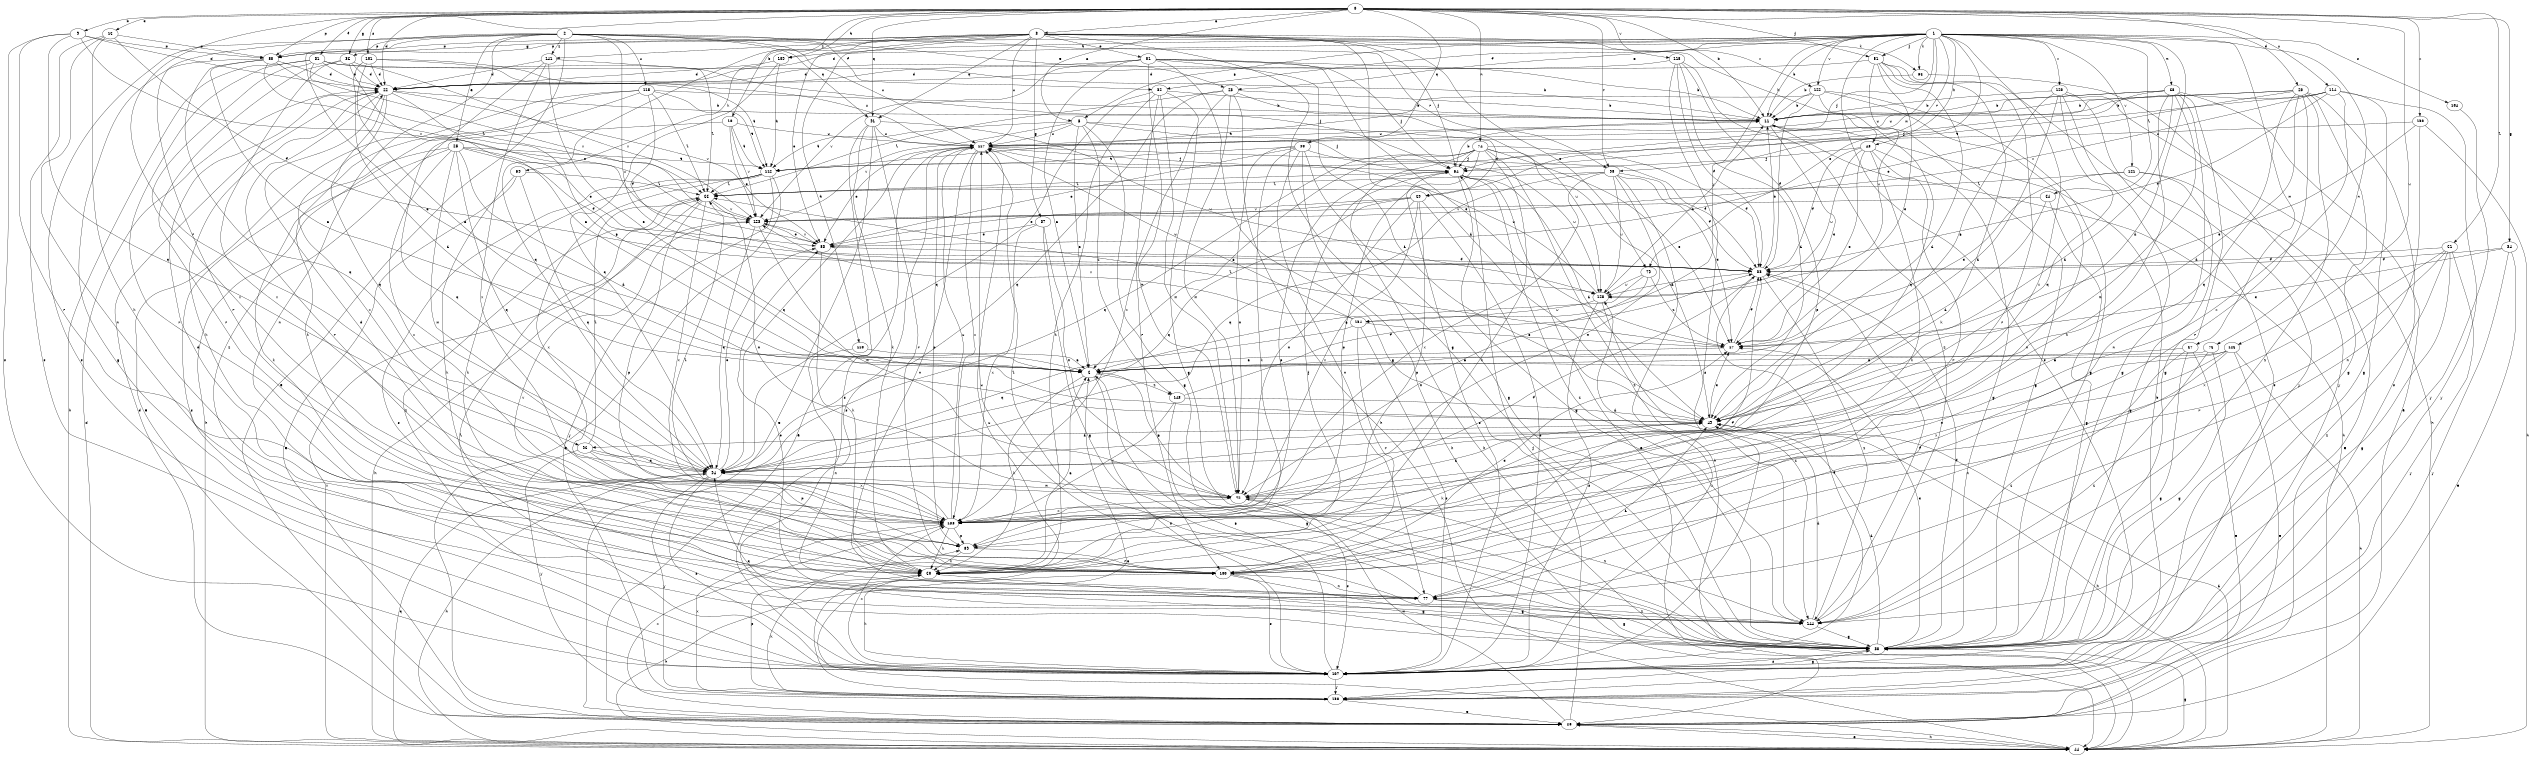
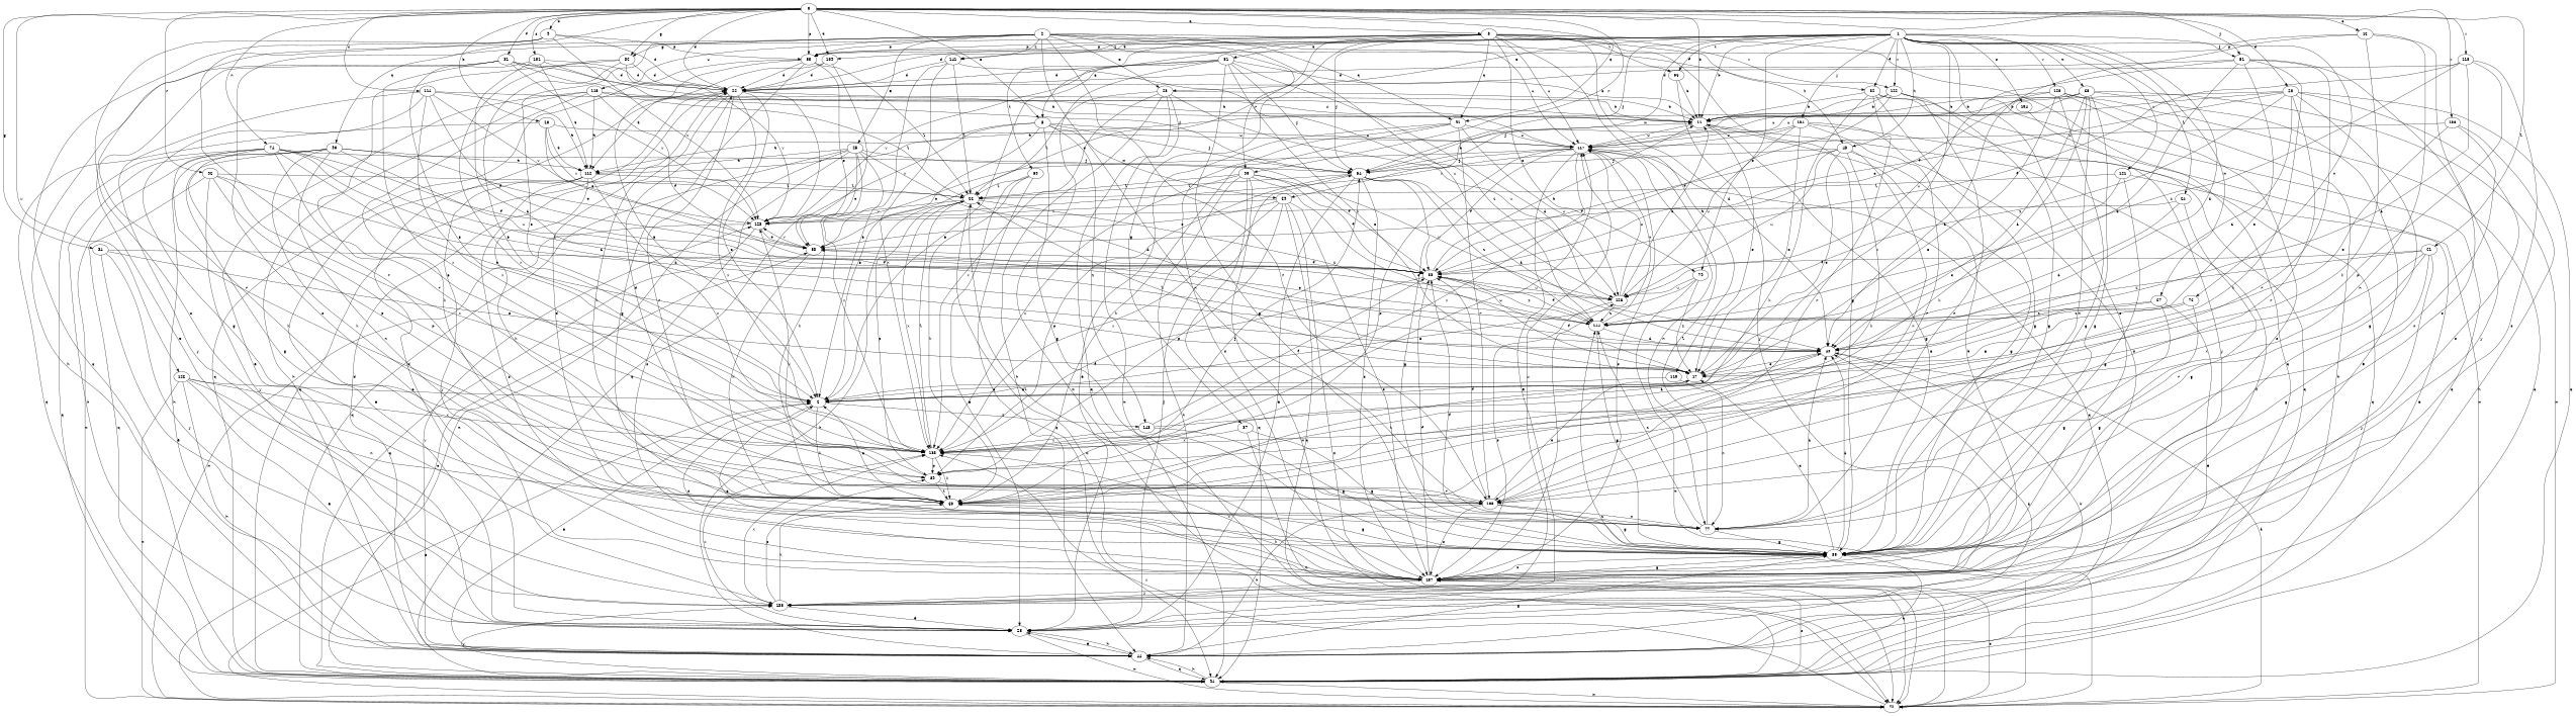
  strict digraph {
    fontname="DejaVu Sans Mono"
    node [fontname="DejaVu Sans Mono"]
    edge [fontname="DejaVu Sans Mono"]
    0
    3
    5
    9
    10
    11
    16
    20
    22
    31
    34
    36
    51
    61
    74
    88
    90
    91
    96
    98
    101
    109
    114
    118
    126
    130
    43
    49
    54
    56
    79
    122
    117
    141
    37
    38
    59
    81
    83
    94
    110
    69
    6
    112
    123
    143
    107
    100
    17
    44
    77
    60
    33
    144
    133
    28
    138
    128
    89
    66
    72
    1
    23
    32
    64
    67
    68
    76
    104
    120
    121
    134
    2
    25
    115
    0 -> 3 [label=a]
    0 -> 5 [label=a]
    0 -> 9 [label=b]
    0 -> 10 [label=b]
    0 -> 11 [label=b]
    0 -> 16 [label=c]
    0 -> 20 [label=d]
    0 -> 22 [label=d]
    0 -> 31 [label=f]
    0 -> 34 [label=g]
    0 -> 36 [label=g]
    0 -> 51 [label=j]
    0 -> 61 [label=l]
    0 -> 74 [label=n]
    0 -> 88 [label=p]
    0 -> 90 [label=q]
    0 -> 91 [label=q]
    0 -> 96 [label=r]
    0 -> 98 [label=r]
    0 -> 101 [label=s]
    0 -> 109 [label=t]
    0 -> 114 [label=u]
    0 -> 118 [label=v]
    0 -> 126 [label=w]
    0 -> 130 [label=x]
    3 -> 36 [label=g]
    3 -> 88 [label=p]
    3 -> 91 [label=q]
    3 -> 43 [label=h]
    3 -> 49 [label=i]
    3 -> 54 [label=j]
    3 -> 56 [label=k]
    3 -> 79 [label=o]
    3 -> 122 [label=v]
    3 -> 117 [label=u]
    3 -> 141 [label=z]
    3 -> 37 [label=g]
    3 -> 38 [label=g]
    3 -> 59 [label=k]
    3 -> 81 [label=o]
    3 -> 83 [label=o]
    3 -> 94 [label=q]
    3 -> 110 [label=t]
    5 -> 54 [label=j]
    5 -> 117 [label=u]
    5 -> 38 [label=g]
    5 -> 69 [label=m]
    5 -> 6 [label=a]
    5 -> 112 [label=t]
    5 -> 123 [label=v]
    5 -> 143 [label=z]
    9 -> 22 [label=d]
    9 -> 88 [label=p]
    9 -> 94 [label=q]
    9 -> 123 [label=v]
    9 -> 107 [label=s]
    9 -> 100 [label=r]
    10 -> 117 [label=u]
    10 -> 83 [label=o]
    10 -> 94 [label=q]
    10 -> 112 [label=t]
    10 -> 123 [label=v]
    11 -> 117 [label=u]
    11 -> 38 [label=g]
    11 -> 17 [label=c]
    11 -> 44 [label=h]
    16 -> 88 [label=p]
    16 -> 107 [label=s]
    16 -> 77 [label=n]
    16 -> 60 [label=k]
    16 -> 33 [label=f]
    20 -> 11 [label=b]
    20 -> 49 [label=i]
    20 -> 117 [label=u]
    20 -> 38 [label=g]
    20 -> 83 [label=o]
    20 -> 94 [label=q]
    20 -> 107 [label=s]
    20 -> 100 [label=r]
    20 -> 144 [label=z]
    22 -> 11 [label=b]
    22 -> 94 [label=q]
    22 -> 6 [label=a]
    22 -> 123 [label=v]
    22 -> 100 [label=r]
    22 -> 60 [label=k]
    22 -> 133 [label=x]
    31 -> 11 [label=b]
    31 -> 22 [label=d]
    31 -> 54 [label=j]
    31 -> 123 [label=v]
    31 -> 100 [label=r]
    31 -> 44 [label=h]
    31 -> 133 [label=x]
    34 -> 17 [label=c]
    34 -> 33 [label=f]
    34 -> 28 [label=e]
    34 -> 138 [label=y]
    36 -> 22 [label=d]
    36 -> 6 [label=a]
    36 -> 123 [label=v]
    36 -> 100 [label=r]
    36 -> 133 [label=x]
    51 -> 22 [label=d]
    51 -> 49 [label=i]
    51 -> 100 [label=r]
    51 -> 17 [label=c]
    51 -> 60 [label=k]
    51 -> 138 [label=y]
    51 -> 128 [label=w]
    61 -> 38 [label=g]
    61 -> 100 [label=r]
    61 -> 33 [label=f]
    61 -> 144 [label=z]
    61 -> 133 [label=x]
    61 -> 138 [label=y]
    74 -> 49 [label=i]
    74 -> 54 [label=j]
    74 -> 94 [label=q]
    74 -> 6 [label=a]
    74 -> 17 [label=c]
    74 -> 44 [label=h]
    74 -> 60 [label=k]
    74 -> 33 [label=f]
    74 -> 144 [label=z]
    74 -> 89 [label=p]
    88 -> 22 [label=d]
    88 -> 38 [label=g]
    88 -> 83 [label=o]
    88 -> 94 [label=q]
    88 -> 6 [label=a]
    88 -> 66 [label=l]
    90 -> 38 [label=g]
    90 -> 83 [label=o]
    90 -> 112 [label=t]
    90 -> 44 [label=h]
    90 -> 77 [label=n]
    90 -> 60 [label=k]
    90 -> 128 [label=w]
    90 -> 72 [label=m]
    91 -> 117 [label=u]
    91 -> 107 [label=s]
    91 -> 100 [label=r]
    91 -> 60 [label=k]
    91 -> 28 [label=e]
    91 -> 128 [label=w]
-   49 -> 96 [label=i]
+   96 -> 49 [label=i]
    96 -> 94 [label=q]
    96 -> 133 [label=x]
    96 -> 138 [label=y]
    96 -> 89 [label=p]
    96 -> 66 [label=l]
    98 -> 94 [label=q]
    98 -> 17 [label=c]
    98 -> 44 [label=h]
    98 -> 33 [label=f]
    98 -> 133 [label=x]
    98 -> 128 [label=w]
    98 -> 66 [label=l]
    98 -> 72 [label=m]
    101 -> 22 [label=d]
    101 -> 49 [label=i]
    101 -> 117 [label=u]
    101 -> 6 [label=a]
    101 -> 112 [label=t]
    109 -> 22 [label=d]
    109 -> 94 [label=q]
    109 -> 112 [label=t]
    114 -> 11 [label=b]
    114 -> 38 [label=g]
    114 -> 112 [label=t]
    114 -> 123 [label=v]
    114 -> 33 [label=f]
    114 -> 133 [label=x]
    114 -> 138 [label=y]
    118 -> 22 [label=d]
    118 -> 49 [label=i]
    118 -> 107 [label=s]
    118 -> 33 [label=f]
    118 -> 144 [label=z]
    118 -> 89 [label=p]
    126 -> 6 [label=a]
    126 -> 44 [label=h]
    126 -> 77 [label=n]
    126 -> 133 [label=x]
    126 -> 28 [label=e]
    126 -> 72 [label=m]
    130 -> 117 [label=u]
    130 -> 17 [label=c]
    130 -> 44 [label=h]
    130 -> 77 [label=n]
    43 -> 54 [label=j]
    43 -> 38 [label=g]
    43 -> 100 [label=r]
    43 -> 17 [label=c]
    43 -> 60 [label=k]
    43 -> 33 [label=f]
    43 -> 128 [label=w]
    49 -> 17 [label=c]
    49 -> 44 [label=h]
    49 -> 60 [label=k]
    54 -> 11 [label=b]
    54 -> 49 [label=i]
    54 -> 38 [label=g]
    54 -> 107 [label=s]
    54 -> 144 [label=z]
    54 -> 28 [label=e]
    54 -> 89 [label=p]
    54 -> 66 [label=l]
    56 -> 11 [label=b]
    56 -> 138 [label=y]
    79 -> 6 [label=a]
    79 -> 17 [label=z]
    79 -> 128 [label=w]
    79 -> 72 [label=m]
    122 -> 11 [label=b]
    122 -> 38 [label=g]
    122 -> 94 [label=q]
    122 -> 112 [label=t]
    122 -> 77 [label=n]
    122 -> 33 [label=f]
    117 -> 54 [label=j]
    117 -> 83 [label=o]
    117 -> 94 [label=q]
    117 -> 107 [label=s]
    117 -> 77 [label=n]
    117 -> 33 [label=f]
    117 -> 133 [label=x]
    117 -> 28 [label=e]
    117 -> 89 [label=p]
    141 -> 22 [label=d]
    141 -> 6 [label=a]
    141 -> 144 [label=z]
    141 -> 133 [label=x]
    141 -> 66 [label=l]
    37 -> 38 [label=g]
-   37 -> 83 [label=o]
    37 -> 133 [label=x]
    37 -> 72 [label=m]
    38 -> 49 [label=i]
    38 -> 94 [label=q]
    38 -> 107 [label=s]
    38 -> 17 [label=c]
    38 -> 33 [label=f]
    59 -> 94 [label=q]
    59 -> 60 [label=k]
    59 -> 28 [label=e]
    59 -> 66 [label=l]
    81 -> 11 [label=b]
    81 -> 22 [label=d]
    81 -> 49 [label=i]
    81 -> 54 [label=j]
    81 -> 38 [label=g]
    81 -> 6 [label=a]
    81 -> 123 [label=v]
    81 -> 17 [label=c]
    81 -> 72 [label=m]
    83 -> 123 [label=v]
    83 -> 60 [label=k]
    83 -> 33 [label=f]
    94 -> 83 [label=o]
    94 -> 107 [label=s]
    94 -> 44 [label=h]
    94 -> 138 [label=y]
    94 -> 72 [label=m]
    110 -> 6 [label=a]
    110 -> 77 [label=n]
    69 -> 83 [label=o]
    69 -> 94 [label=q]
    69 -> 123 [label=v]
    69 -> 107 [label=s]
    69 -> 133 [label=x]
    69 -> 89 [label=p]
    69 -> 72 [label=m]
    6 -> 143 [label=z]
    6 -> 107 [label=s]
    6 -> 60 [label=k]
    112 -> 107 [label=s]
    112 -> 60 [label=k]
    112 -> 133 [label=x]
    112 -> 28 [label=e]
    112 -> 138 [label=y]
    112 -> 66 [label=l]
    123 -> 83 [label=o]
    123 -> 94 [label=q]
    123 -> 72 [label=m]
    143 -> 49 [label=i]
    143 -> 38 [label=g]
    143 -> 33 [label=f]
    143 -> 133 [label=x]
    107 -> 11 [label=b]
    107 -> 38 [label=g]
    107 -> 6 [label=a]
    107 -> 60 [label=k]
    107 -> 33 [label=f]
    107 -> 133 [label=x]
    107 -> 138 [label=y]
    107 -> 128 [label=w]
    107 -> 66 [label=l]
    100 -> 38 [label=g]
    100 -> 123 [label=v]
    100 -> 107 [label=s]
    100 -> 17 [label=c]
    100 -> 44 [label=h]
    100 -> 77 [label=n]
    100 -> 33 [label=f]
    17 -> 6 [label=a]
    17 -> 33 [label=f]
    17 -> 66 [label=l]
    44 -> 22 [label=d]
    44 -> 49 [label=i]
    44 -> 38 [label=g]
    44 -> 94 [label=q]
    44 -> 6 [label=a]
    44 -> 123 [label=v]
    44 -> 28 [label=e]
    77 -> 22 [label=d]
    77 -> 49 [label=i]
    77 -> 117 [label=l]
    77 -> 38 [label=g]
    77 -> 144 [label=z]
    60 -> 54 [label=j]
    60 -> 38 [label=g]
    60 -> 6 [label=a]
    33 -> 11 [label=b]
    33 -> 144 [label=z]
    33 -> 133 [label=f]
    33 -> 128 [label=w]
    144 -> 49 [label=i]
    144 -> 117 [label=u]
    144 -> 38 [label=g]
    144 -> 83 [label=o]
    144 -> 33 [label=f]
    133 -> 117 [label=u]
    133 -> 60 [label=k]
    133 -> 89 [label=p]
    133 -> 66 [label=l]
    28 -> 22 [label=d]
    28 -> 54 [label=j]
    28 -> 44 [label=h]
    28 -> 133 [label=x]
    28 -> 72 [label=m]
    138 -> 117 [label=u]
    138 -> 60 [label=k]
    138 -> 133 [label=x]
    138 -> 28 [label=e]
    138 -> 89 [label=p]
    128 -> 11 [label=b]
    128 -> 117 [label=u]
    128 -> 107 [label=s]
    128 -> 144 [label=z]
    89 -> 22 [label=d]
    89 -> 100 [label=r]
    89 -> 60 [label=k]
    66 -> 123 [label=v]
    66 -> 44 [label=h]
    66 -> 144 [label=z]
    66 -> 133 [label=x]
    66 -> 89 [label=p]
    66 -> 72 [label=m]
    72 -> 49 [label=i]
    72 -> 6 [label=a]
    72 -> 107 [label=s]
    72 -> 144 [label=z]
    72 -> 133 [label=x]
    1 -> 5 [label=a]
    1 -> 11 [label=b]
    1 -> 22 [label=d]
    1 -> 51 [label=j]
    1 -> 88 [label=p]
-   1 -> 98 [label=r]
    1 -> 109 [label=t]
    1 -> 43 [label=h]
    1 -> 49 [label=i]
    1 -> 54 [label=j]
    1 -> 56 [label=k]
    1 -> 79 [label=o]
    1 -> 122 [label=v]
    1 -> 69 [label=m]
    1 -> 107 [label=s]
    1 -> 133 [label=x]
    1 -> 23 [label=e]
    1 -> 32 [label=f]
    1 -> 64 [label=l]
    1 -> 67 [label=m]
    1 -> 68 [label=m]
    1 -> 76 [label=n]
    1 -> 104 [label=s]
    1 -> 120 [label=v]
    1 -> 121 [label=v]
    1 -> 134 [label=y]
    23 -> 11 [label=b]
    23 -> 94 [label=q]
    23 -> 44 [label=h]
    23 -> 133 [label=x]
    23 -> 128 [label=w]
    23 -> 66 [label=l]
    23 -> 72 [label=m]
    32 -> 11 [label=b]
    32 -> 38 [label=g]
    32 -> 94 [label=q]
    32 -> 100 [label=r]
    32 -> 60 [label=k]
    32 -> 72 [label=m]
    64 -> 49 [label=i]
    64 -> 38 [label=g]
    64 -> 123 [label=v]
    67 -> 38 [label=g]
    67 -> 6 [label=a]
    67 -> 144 [label=z]
    67 -> 28 [label=e]
    68 -> 11 [label=b]
    68 -> 49 [label=i]
    68 -> 54 [label=j]
    68 -> 117 [label=u]
    68 -> 38 [label=g]
    68 -> 77 [label=n]
    68 -> 60 [label=k]
    68 -> 28 [label=e]
    68 -> 72 [label=m]
    76 -> 38 [label=g]
    76 -> 6 [label=a]
    76 -> 144 [label=z]
    104 -> 138 [label=y]
    120 -> 11 [label=b]
    120 -> 49 [label=i]
    120 -> 38 [label=g]
    120 -> 94 [label=q]
    120 -> 6 [label=a]
    120 -> 107 [label=s]
    120 -> 44 [label=h]
    121 -> 38 [label=g]
    121 -> 17 [label=c]
    121 -> 28 [label=e]
    121 -> 66 [label=l]
    134 -> 117 [label=u]
    134 -> 94 [label=q]
    134 -> 123 [label=v]
    134 -> 107 [label=s]
    134 -> 100 [label=r]
    134 -> 17 [label=c]
-   128 -> 134 [label=w]
+   134 -> 128 [label=w]
    2 -> 88 [label=p]
    2 -> 91 [label=q]
    2 -> 98 [label=r]
    2 -> 117 [label=u]
    2 -> 141 [label=z]
    2 -> 6 [label=a]
    2 -> 107 [label=s]
    2 -> 100 [label=r]
    2 -> 77 [label=n]
    2 -> 28 [label=e]
    2 -> 128 [label=w]
    2 -> 23 [label=e]
    2 -> 32 [label=f]
    2 -> 25 [label=e]
    2 -> 115 [label=u]
    25 -> 49 [label=i]
    25 -> 83 [label=o]
    25 -> 94 [label=q]
    25 -> 112 [label=t]
    25 -> 107 [label=s]
    25 -> 60 [label=k]
    25 -> 33 [label=f]
    25 -> 133 [label=x]
    25 -> 72 [label=m]
    115 -> 11 [label=b]
    115 -> 112 [label=t]
    115 -> 44 [label=h]
    115 -> 60 [label=k]
    115 -> 33 [label=f]
    115 -> 28 [label=e]
    115 -> 66 [label=l]
  }
